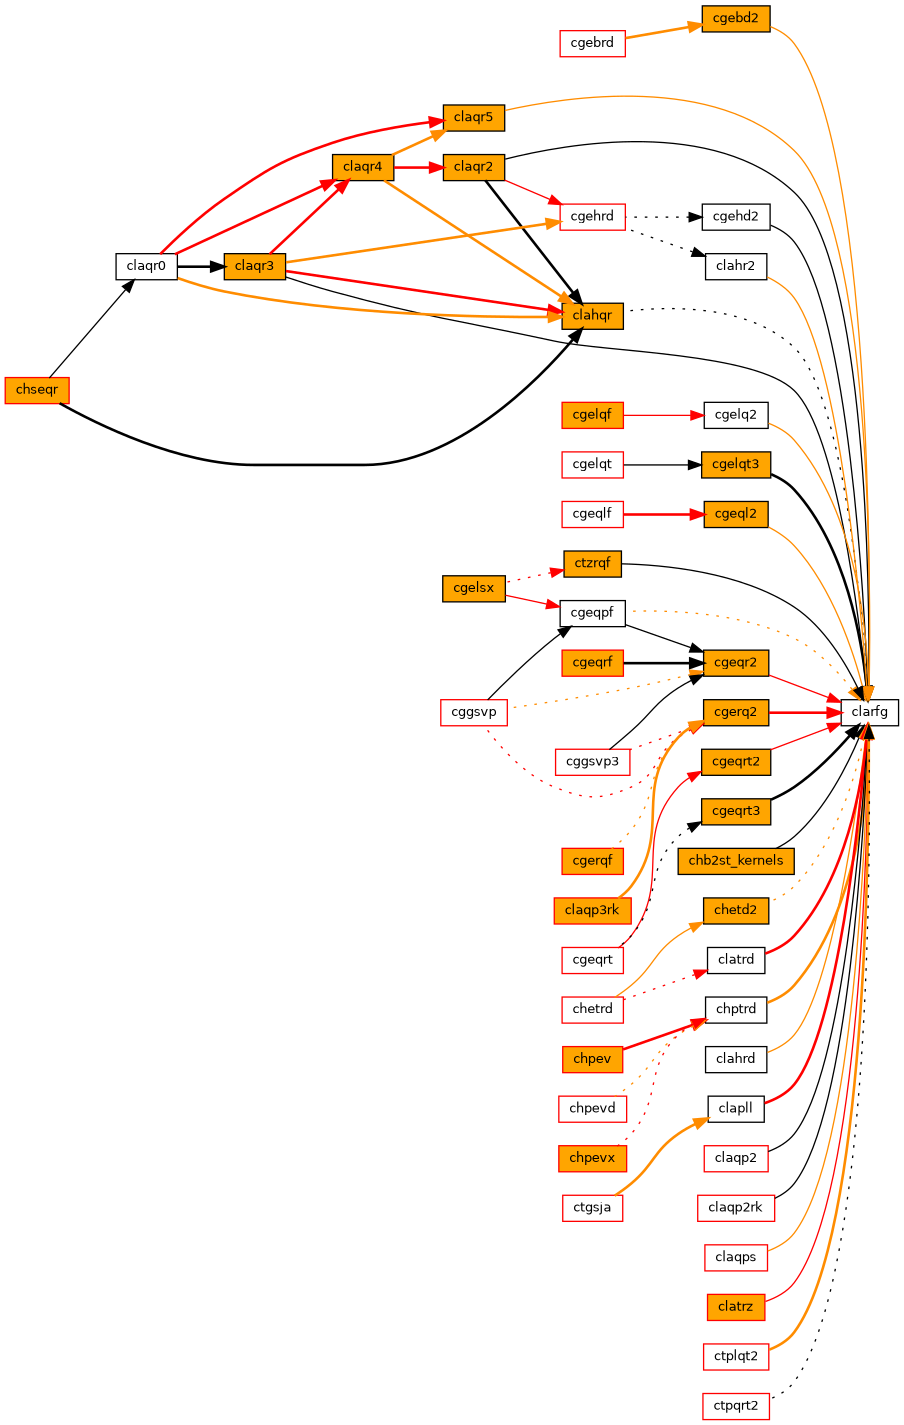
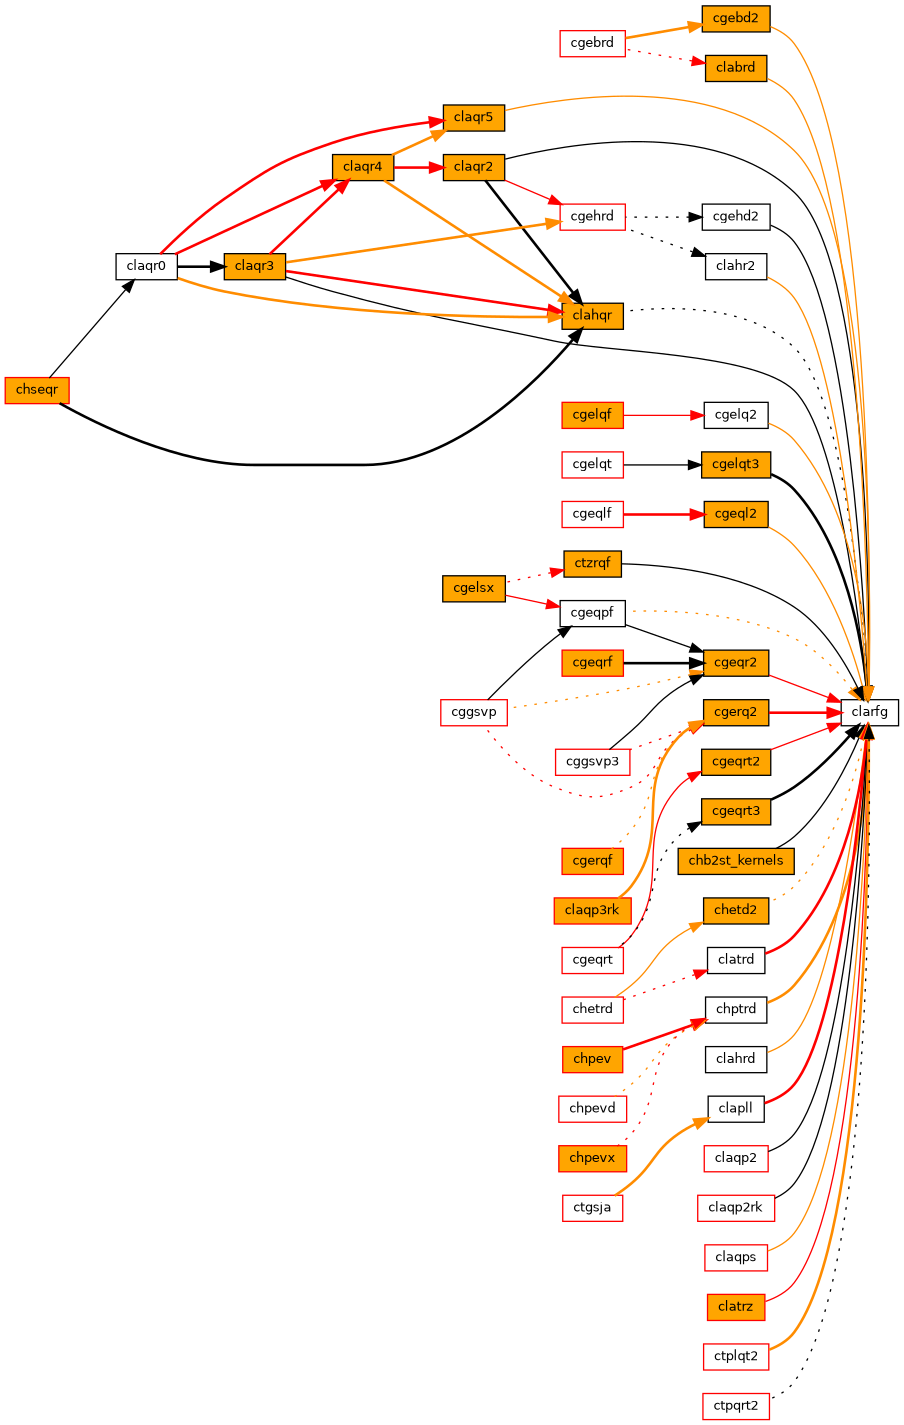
  digraph {
    rankdir=RL
    node [color=black fillcolor=white fontname=Helvetica fontsize=10 shape=record style=filled]
    edge [color=darkorange dir=back fontname=Helvetica fontsize=10 labelfontname=Helvetica labelfontsize=10 style=solid]
    n1 [fontcolor=black height=0.2 label=clarfg width=0.4]
    n2 [fillcolor=orange height=0.2 label=cgebd2 width=0.4]
    n3 [height=0.2 label=cgehd2 width=0.4]
    n4 [fillcolor=orange height=0.2 label=claqr2 width=0.4]
    n5 [fillcolor=orange height=0.2 label=claqr3 width=0.4]
    n6 [height=0.2 label=cgelq2 width=0.4]
    n7 [fillcolor=orange height=0.2 label=cgelqt3 width=0.4]
    n8 [fillcolor=orange height=0.2 label=cgeql2 width=0.4]
    n9 [height=0.2 label=cgeqpf width=0.4]
    n10 [fillcolor=orange height=0.2 label=cgeqr2 width=0.4]
    n11 [fillcolor=orange height=0.2 label=cgeqrt2 width=0.4]
    n12 [fillcolor=orange height=0.2 label=cgeqrt3 width=0.4]
    n13 [fillcolor=orange height=0.2 label=cgerq2 width=0.4]
    n14 [fillcolor=orange height=0.2 label=chb2st_kernels width=0.4]
    n15 [fillcolor=orange height=0.2 label=chetd2 width=0.4]
    n16 [height=0.2 label=chptrd width=0.4]
+   n17 [fillcolor=orange height=0.2 label=clabrd width=0.4]
    n18 [fillcolor=orange height=0.2 label=clahqr width=0.4]
    n19 [height=0.2 label=clahr2 width=0.4]
    n20 [height=0.2 label=clahrd width=0.4]
    n21 [height=0.2 label=clapll width=0.4]
    n22 [color=red height=0.2 label=claqp2 width=0.4]
    n23 [color=red height=0.2 label=claqp2rk width=0.4]
    n24 [color=red height=0.2 label=claqps width=0.4]
    n25 [fillcolor=orange height=0.2 label=claqr5 width=0.4]
    n26 [height=0.2 label=clatrd width=0.4]
    n27 [color=red fillcolor=orange height=0.2 label=clatrz width=0.4]
    n28 [color=red height=0.2 label=ctplqt2 width=0.4]
    n29 [color=red height=0.2 label=ctpqrt2 width=0.4]
    n30 [fillcolor=orange height=0.2 label=ctzrqf width=0.4]
    n31 [color=red height=0.2 label=cgebrd width=0.4]
    n32 [color=red height=0.2 label=cgehrd width=0.4]
    n33 [fillcolor=orange height=0.2 label=claqr4 width=0.4]
    n34 [height=0.2 label=claqr0 width=0.4]
    n35 [color=red fillcolor=orange height=0.2 label=cgelqf width=0.4]
    n36 [color=red height=0.2 label=cgelqt width=0.4]
    n37 [color=red height=0.2 label=cgeqlf width=0.4]
    n38 [fillcolor=orange height=0.2 label=cgelsx width=0.4]
    n39 [color=red height=0.2 label=cggsvp width=0.4]
    n40 [color=red fillcolor=orange height=0.2 label=cgeqrf width=0.4]
    n41 [color=red height=0.2 label=cggsvp3 width=0.4]
    n42 [color=red height=0.2 label=cgeqrt width=0.4]
    n43 [color=red fillcolor=orange height=0.2 label=claqp3rk width=0.4]
    n44 [color=red fillcolor=orange height=0.2 label=cgerqf width=0.4]
    n45 [color=red height=0.2 label=chetrd width=0.4]
    n46 [color=red fillcolor=orange height=0.2 label=chpev width=0.4]
    n47 [color=red height=0.2 label=chpevd width=0.4]
    n48 [color=red fillcolor=orange height=0.2 label=chpevx width=0.4]
    n49 [color=red fillcolor=orange height=0.2 label=chseqr width=0.4]
    n50 [color=red height=0.2 label=ctgsja width=0.4]
    n1 -> n2
    n1 -> n3 [color=black]
    n1 -> n4 [color=black]
    n1 -> n5 [color=black]
    n1 -> n6
    n1 -> n7 [color=black style=bold]
    n1 -> n8
    n1 -> n9 [style=dotted]
    n1 -> n10 [color=red]
    n1 -> n11 [color=red]
    n1 -> n12 [color=black style=bold]
    n1 -> n13 [color=red style=bold]
    n1 -> n14 [color=black]
    n1 -> n15 [style=dotted]
    n1 -> n16 [style=bold]
+   n1 -> n17
    n1 -> n18 [color=black style=dotted]
    n1 -> n19
    n1 -> n20
    n1 -> n21 [color=red style=bold]
    n1 -> n22 [color=black]
    n1 -> n23 [color=black]
    n1 -> n24
    n1 -> n25
    n1 -> n26 [color=red style=bold]
    n1 -> n27 [color=red]
    n1 -> n28 [style=bold]
    n1 -> n29 [color=black style=dotted]
    n1 -> n30 [color=black]
    n2 -> n31 [style=bold]
    n3 -> n32 [color=black style=dotted]
    n4 -> n33 [color=red style=bold]
    n5 -> n34 [color=black style=bold]
    n6 -> n35 [color=red]
    n7 -> n36 [color=black]
    n8 -> n37 [color=red style=bold]
    n9 -> n38 [color=red]
    n9 -> n39 [color=black]
    n10 -> n9 [color=black]
    n10 -> n39 [style=dotted]
    n10 -> n40 [color=black style=bold]
    n10 -> n41 [color=black]
    n11 -> n42 [color=red]
    n12 -> n42 [color=black style=dotted]
    n13 -> n39 [color=red style=dotted]
    n13 -> n41 [color=red style=dotted]
    n13 -> n43 [style=bold]
    n13 -> n44 [style=dotted]
    n15 -> n45
    n16 -> n46 [color=red style=bold]
    n16 -> n47 [style=dotted]
    n16 -> n48 [color=red style=dotted]
+   n17 -> n31 [color=red style=dotted]
    n18 -> n4 [color=black style=bold]
    n18 -> n5 [color=red style=bold]
    n18 -> n33 [style=bold]
    n18 -> n34 [style=bold]
    n18 -> n49 [color=black style=bold]
    n19 -> n32 [color=black style=dotted]
    n21 -> n50 [style=bold]
    n25 -> n33 [style=bold]
    n25 -> n34 [color=red style=bold]
    n26 -> n45 [color=red style=dotted]
    n30 -> n38 [color=red style=dotted]
    n32 -> n4 [color=red]
    n32 -> n5 [style=bold]
    n33 -> n5 [color=red style=bold]
    n33 -> n34 [color=red style=bold]
    n34 -> n49 [color=black]
  }
